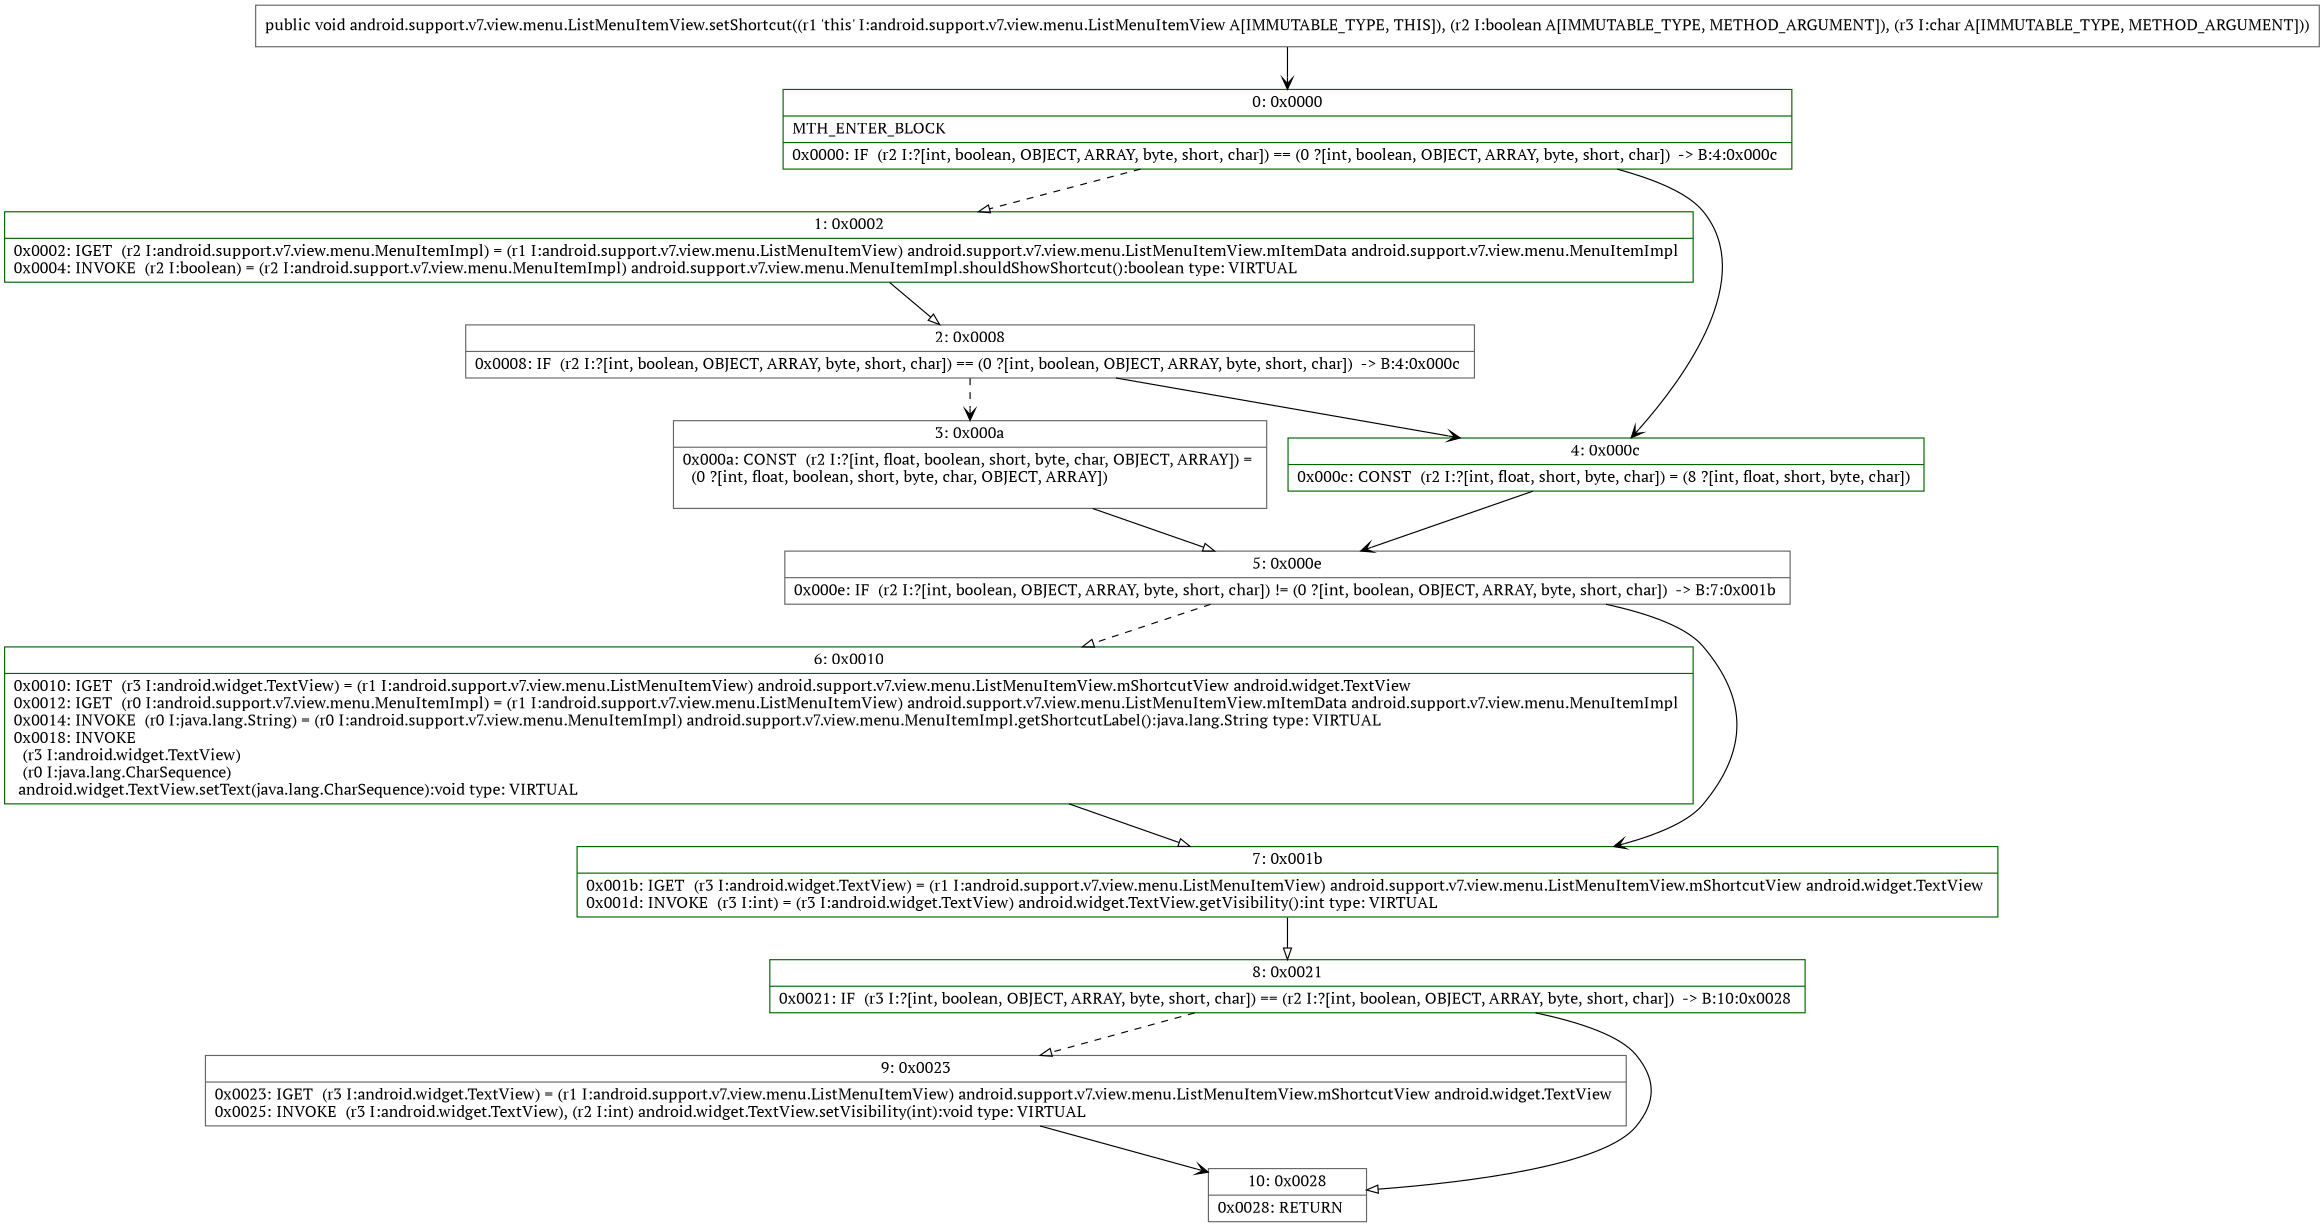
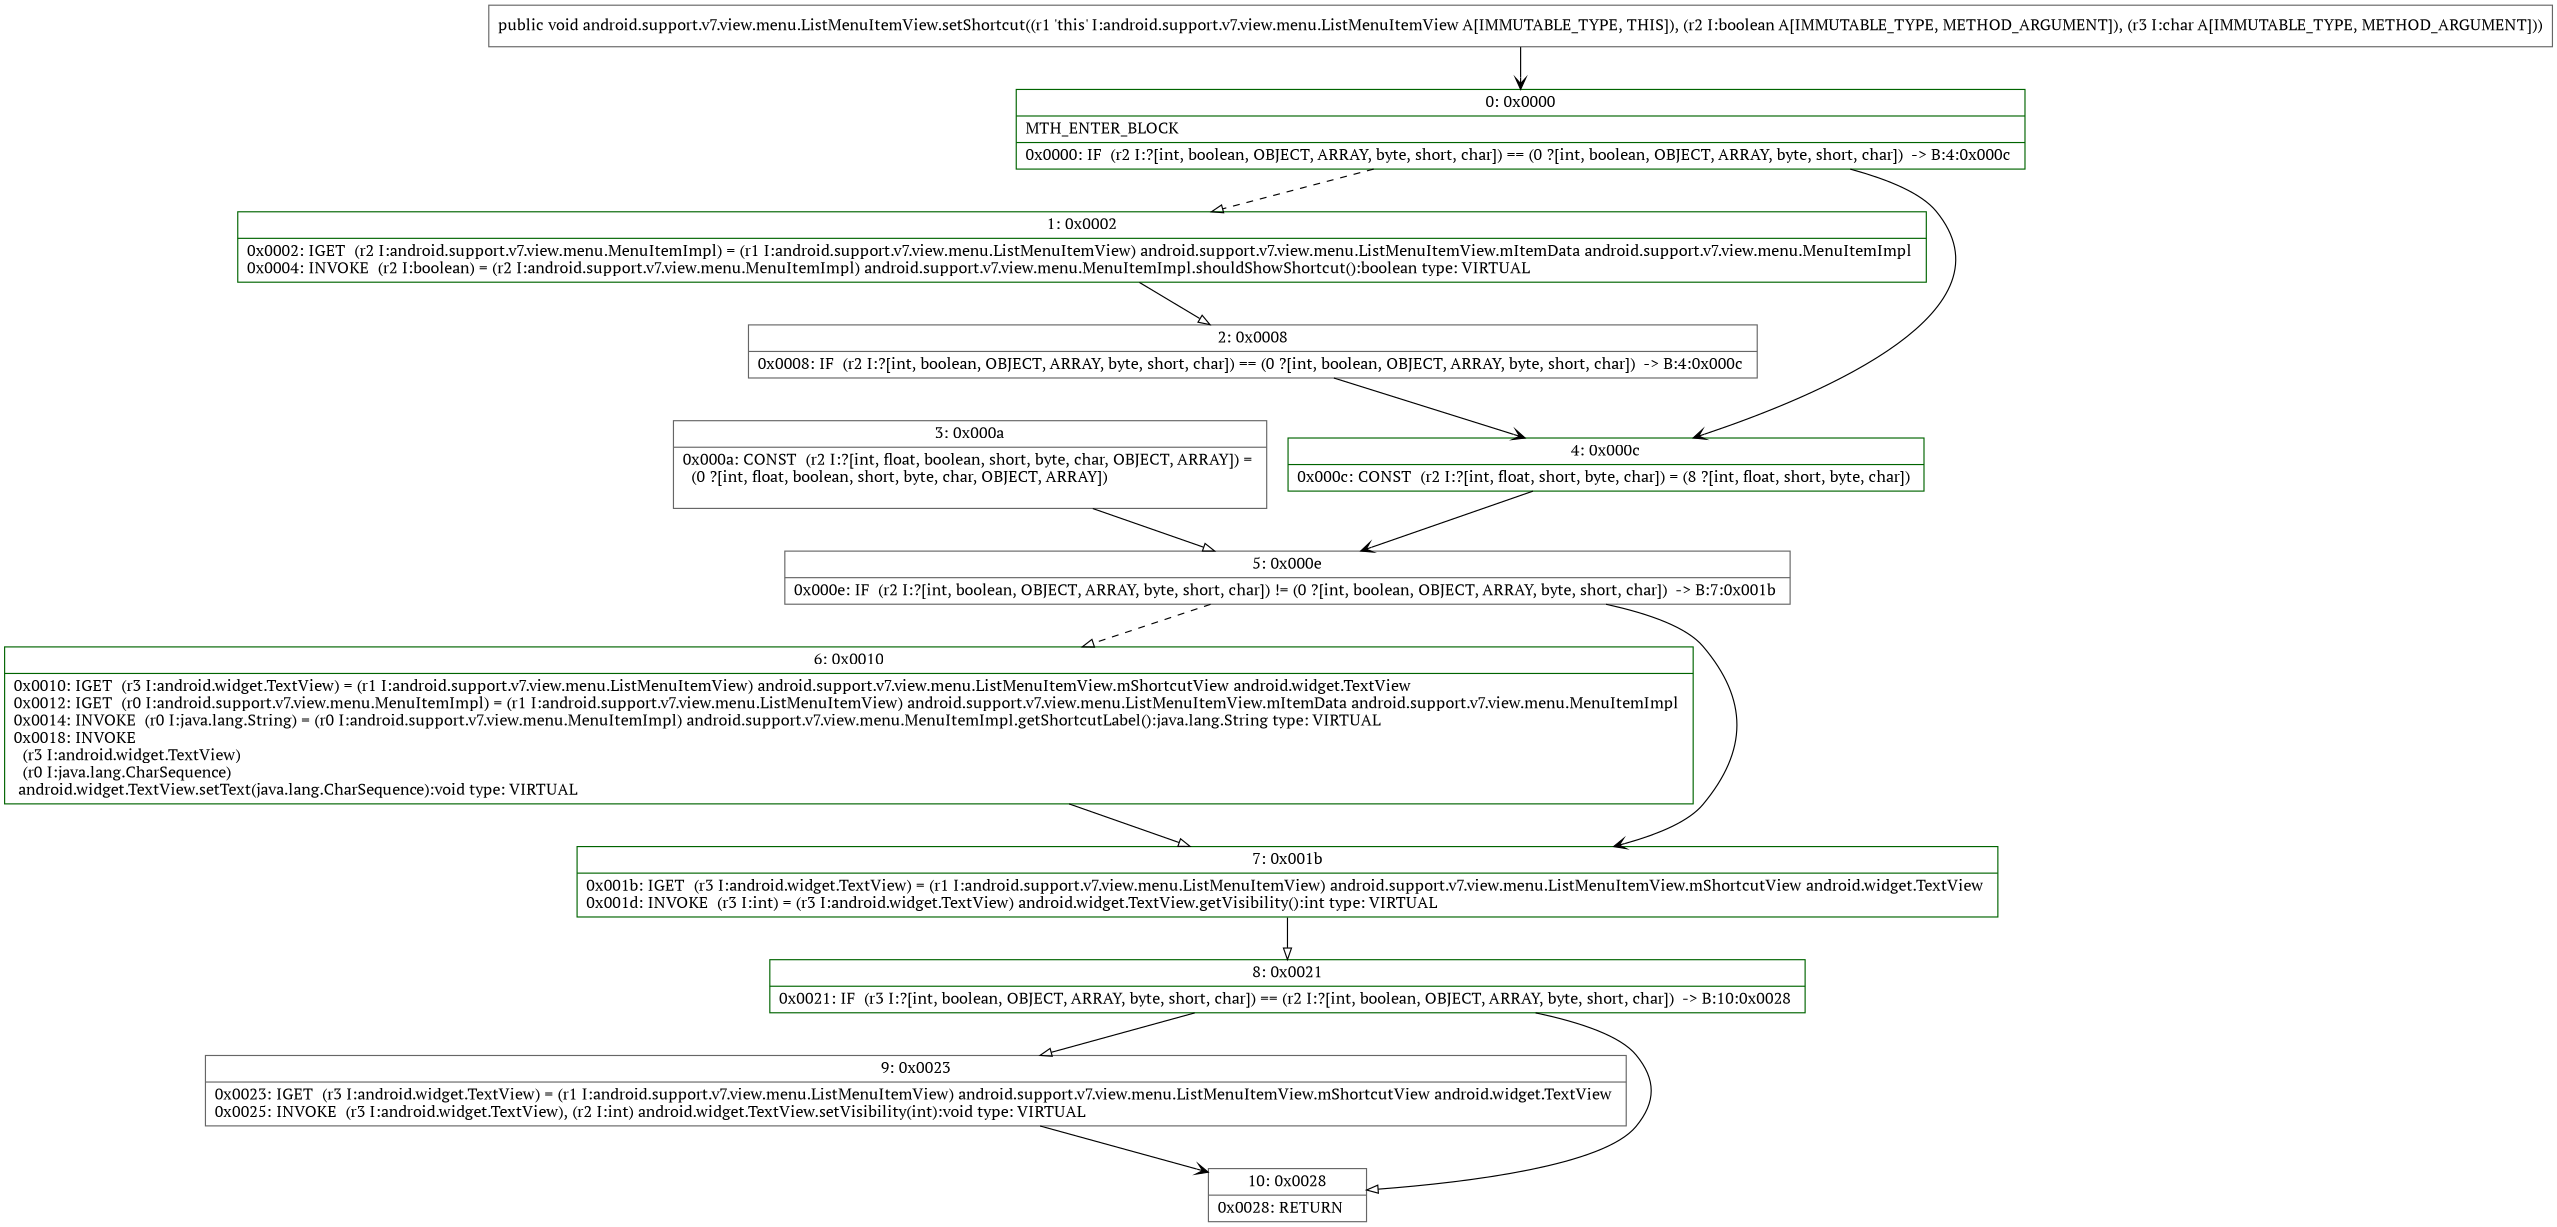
  digraph {
    fontname="PT Serif"
    node [color=darkgreen fontname="PT Serif" shape=record]
    edge [arrowhead=onormal fontname="PT Serif"]
    n1 [label="{0\:\ 0x0000|MTH_ENTER_BLOCK\l|0x0000: IF  (r2 I:?[int, boolean, OBJECT, ARRAY, byte, short, char]) == (0 ?[int, boolean, OBJECT, ARRAY, byte, short, char])  \-\> B:4:0x000c \l}"]
    n2 [label="{1\:\ 0x0002|0x0002: IGET  (r2 I:android.support.v7.view.menu.MenuItemImpl) = (r1 I:android.support.v7.view.menu.ListMenuItemView) android.support.v7.view.menu.ListMenuItemView.mItemData android.support.v7.view.menu.MenuItemImpl \l0x0004: INVOKE  (r2 I:boolean) = (r2 I:android.support.v7.view.menu.MenuItemImpl) android.support.v7.view.menu.MenuItemImpl.shouldShowShortcut():boolean type: VIRTUAL \l}"]
    n3 [label="{4\:\ 0x000c|0x000c: CONST  (r2 I:?[int, float, short, byte, char]) = (8 ?[int, float, short, byte, char]) \l}"]
    n4 [color=gray40 label="{2\:\ 0x0008|0x0008: IF  (r2 I:?[int, boolean, OBJECT, ARRAY, byte, short, char]) == (0 ?[int, boolean, OBJECT, ARRAY, byte, short, char])  \-\> B:4:0x000c \l}"]
    n5 [color=gray40 label="{5\:\ 0x000e|0x000e: IF  (r2 I:?[int, boolean, OBJECT, ARRAY, byte, short, char]) != (0 ?[int, boolean, OBJECT, ARRAY, byte, short, char])  \-\> B:7:0x001b \l}"]
    n6 [color=gray40 label="{3\:\ 0x000a|0x000a: CONST  (r2 I:?[int, float, boolean, short, byte, char, OBJECT, ARRAY]) = \l  (0 ?[int, float, boolean, short, byte, char, OBJECT, ARRAY])\l \l}"]
    n7 [label="{6\:\ 0x0010|0x0010: IGET  (r3 I:android.widget.TextView) = (r1 I:android.support.v7.view.menu.ListMenuItemView) android.support.v7.view.menu.ListMenuItemView.mShortcutView android.widget.TextView \l0x0012: IGET  (r0 I:android.support.v7.view.menu.MenuItemImpl) = (r1 I:android.support.v7.view.menu.ListMenuItemView) android.support.v7.view.menu.ListMenuItemView.mItemData android.support.v7.view.menu.MenuItemImpl \l0x0014: INVOKE  (r0 I:java.lang.String) = (r0 I:android.support.v7.view.menu.MenuItemImpl) android.support.v7.view.menu.MenuItemImpl.getShortcutLabel():java.lang.String type: VIRTUAL \l0x0018: INVOKE  \l  (r3 I:android.widget.TextView)\l  (r0 I:java.lang.CharSequence)\l android.widget.TextView.setText(java.lang.CharSequence):void type: VIRTUAL \l}"]
    n8 [label="{7\:\ 0x001b|0x001b: IGET  (r3 I:android.widget.TextView) = (r1 I:android.support.v7.view.menu.ListMenuItemView) android.support.v7.view.menu.ListMenuItemView.mShortcutView android.widget.TextView \l0x001d: INVOKE  (r3 I:int) = (r3 I:android.widget.TextView) android.widget.TextView.getVisibility():int type: VIRTUAL \l}"]
    n9 [label="{8\:\ 0x0021|0x0021: IF  (r3 I:?[int, boolean, OBJECT, ARRAY, byte, short, char]) == (r2 I:?[int, boolean, OBJECT, ARRAY, byte, short, char])  \-\> B:10:0x0028 \l}"]
    n10 [color=gray40 label="{9\:\ 0x0023|0x0023: IGET  (r3 I:android.widget.TextView) = (r1 I:android.support.v7.view.menu.ListMenuItemView) android.support.v7.view.menu.ListMenuItemView.mShortcutView android.widget.TextView \l0x0025: INVOKE  (r3 I:android.widget.TextView), (r2 I:int) android.widget.TextView.setVisibility(int):void type: VIRTUAL \l}"]
    n11 [color=gray40 label="{10\:\ 0x0028|0x0028: RETURN   \l}"]
    n12 [color=gray40 label="{public void android.support.v7.view.menu.ListMenuItemView.setShortcut((r1 'this' I:android.support.v7.view.menu.ListMenuItemView A[IMMUTABLE_TYPE, THIS]), (r2 I:boolean A[IMMUTABLE_TYPE, METHOD_ARGUMENT]), (r3 I:char A[IMMUTABLE_TYPE, METHOD_ARGUMENT])) }"]
    n1 -> n2 [style=dashed]
    n1 -> n3 [arrowhead=vee]
    n2 -> n4
    n3 -> n5 [arrowhead=vee]
    n4 -> n3 [arrowhead=vee]
-   n4 -> n6 [arrowhead=vee style=dashed]
    n5 -> n7 [style=dashed]
    n5 -> n8 [arrowhead=vee]
    n6 -> n5
    n7 -> n8
    n8 -> n9
-   n9 -> n10 [style=dashed]
+   n9 -> n10 [style=solid]
    n9 -> n11
    n10 -> n11 [arrowhead=vee]
    n12 -> n1 [arrowhead=vee]
  }
